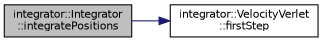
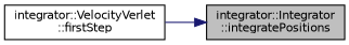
  digraph {
    rankdir=RL
    node [color=black fontname=Helvetica fontsize=10 shape=record style=filled]
    n1 [fillcolor=grey75 fontcolor=black height=0.2 label="integrator::Integrator\l::integratePositions" width=0.4]
    n2 [fillcolor=white height=0.2 label="integrator::VelocityVerlet\l::firstStep" width=0.4]
-   n2 -> n1 [color=midnightblue dir=back fontname=Helvetica fontsize=10 labelfontname=Helvetica labelfontsize=10 style=solid]
+   n1 -> n2 [color=midnightblue dir=back fontname=Helvetica fontsize=10 labelfontname=Helvetica labelfontsize=10 style=solid]
  }
